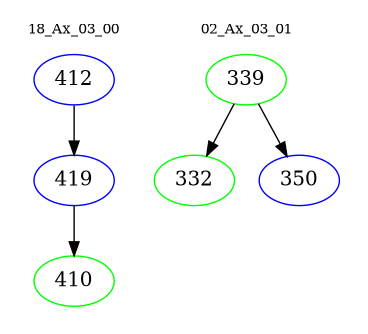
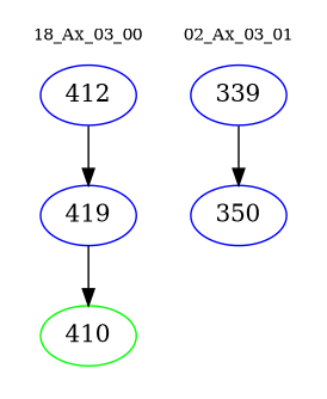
  digraph {
    node [color=blue]
    edge [color=black]
    n1 [label=412]
    n2 [color=green label=410]
    n3 [label=419]
-   n4 [color=green label=339]
-   n5 [color=green label=332]
+   n4 [label=339]
    n6 [label=350]
    subgraph cluster_1 {
      color=white
      fontsize=10
      label="18_Ax_03_00"
      n1
      n2
      n3
    }
    subgraph cluster_2 {
      color=white
      fontsize=10
      label="02_Ax_03_01"
      n4
-     n5
      n6
    }
    n1 -> n3
    n3 -> n2
-   n4 -> n5
    n4 -> n6
  }
